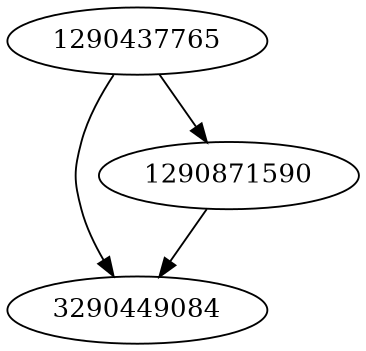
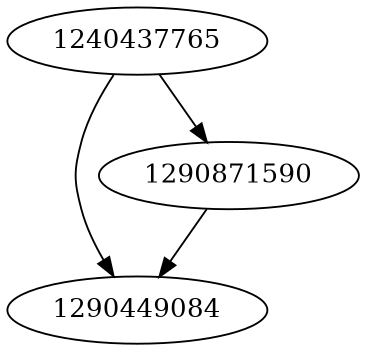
  strict digraph {
    node [color=black]
-   1290437765
-   1290449084 [label=3290449084]
+   1290437765 [label=1240437765]
+   1290449084
    n3 [label=1290871590]
    1290437765 -> 1290449084
    1290437765 -> n3
    n3 -> 1290449084
  }
